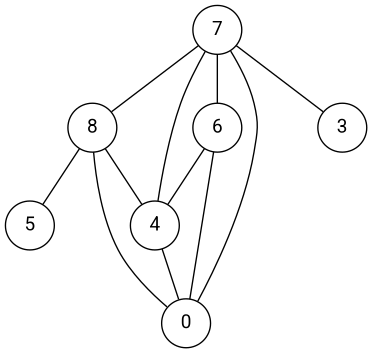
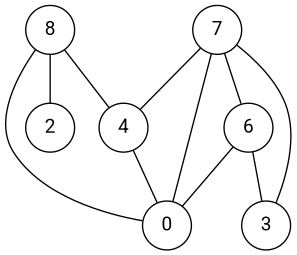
  graph {
    fontname=Roboto
    node [fontname=Roboto shape=circle]
    edge [fontname=Roboto]
    4
    0
    n3 [label=8]
-   2 [label=5]
+   2
    6
    3
    7
    4 -- 0
    n3 -- 4
    n3 -- 0
    n3 -- 2
    6 -- 0
-   6 -- 4
+   6 -- 3
    7 -- 4
    7 -- 0
-   7 -- n3
    7 -- 6
    7 -- 3
  }
